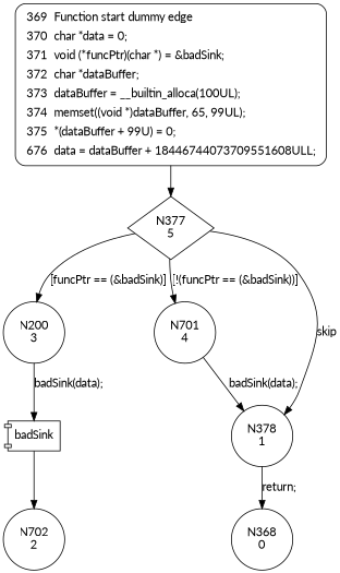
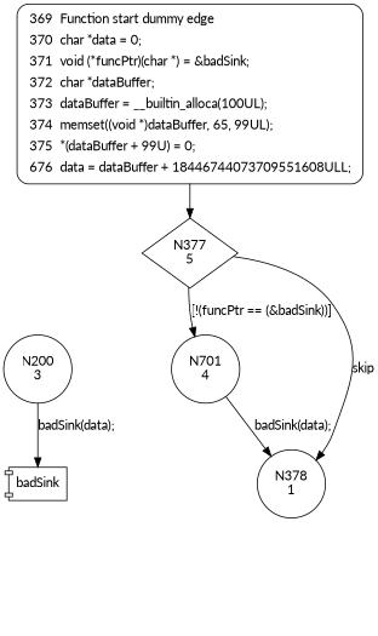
  digraph {
    fontname=Lato
    node [fontname=Lato shape=circle]
    edge [fontname=Lato]
    n1 [label="N377\n5" shape=diamond]
    n2 [label="N200\n3"]
    n3 [label="N701\n4"]
    n4 [label="N378\n1"]
    n5 [label=badSink shape=component]
-   n6 [label="N702\n2"]
-   n7 [label="N368\n0"]
    n8 [fillcolor=white label=<<table border="0" cellborder="0" cellpadding="3" bgcolor="white"><tr><td align="right">369</td><td align="left">Function start dummy edge</td></tr><tr><td align="right">370</td><td align="left">char *data = 0;</td></tr><tr><td align="right">371</td><td align="left">void (*funcPtr)(char *) = &amp;badSink;</td></tr><tr><td align="right">372</td><td align="left">char *dataBuffer;</td></tr><tr><td align="right">373</td><td align="left">dataBuffer = __builtin_alloca(100UL);</td></tr><tr><td align="right">374</td><td align="left">memset((void *)dataBuffer, 65, 99UL);</td></tr><tr><td align="right">375</td><td align="left">*(dataBuffer + 99U) = 0;</td></tr><tr><td align="right">676</td><td align="left">data = dataBuffer + 18446744073709551608ULL;</td></tr></table>> penwidth=1 shape=Mrecord style="filled,bold"]
-   n1 -> n2 [label="[funcPtr == (&badSink)]"]
    n1 -> n3 [label="[!(funcPtr == (&badSink))]"]
    n1 -> n4 [label=skip]
    n2 -> n5 [label="badSink(data);"]
    n3 -> n4 [label="badSink(data);"]
-   n4 -> n7 [label="return;"]
-   n5 -> n6
    n8 -> n1
  }
